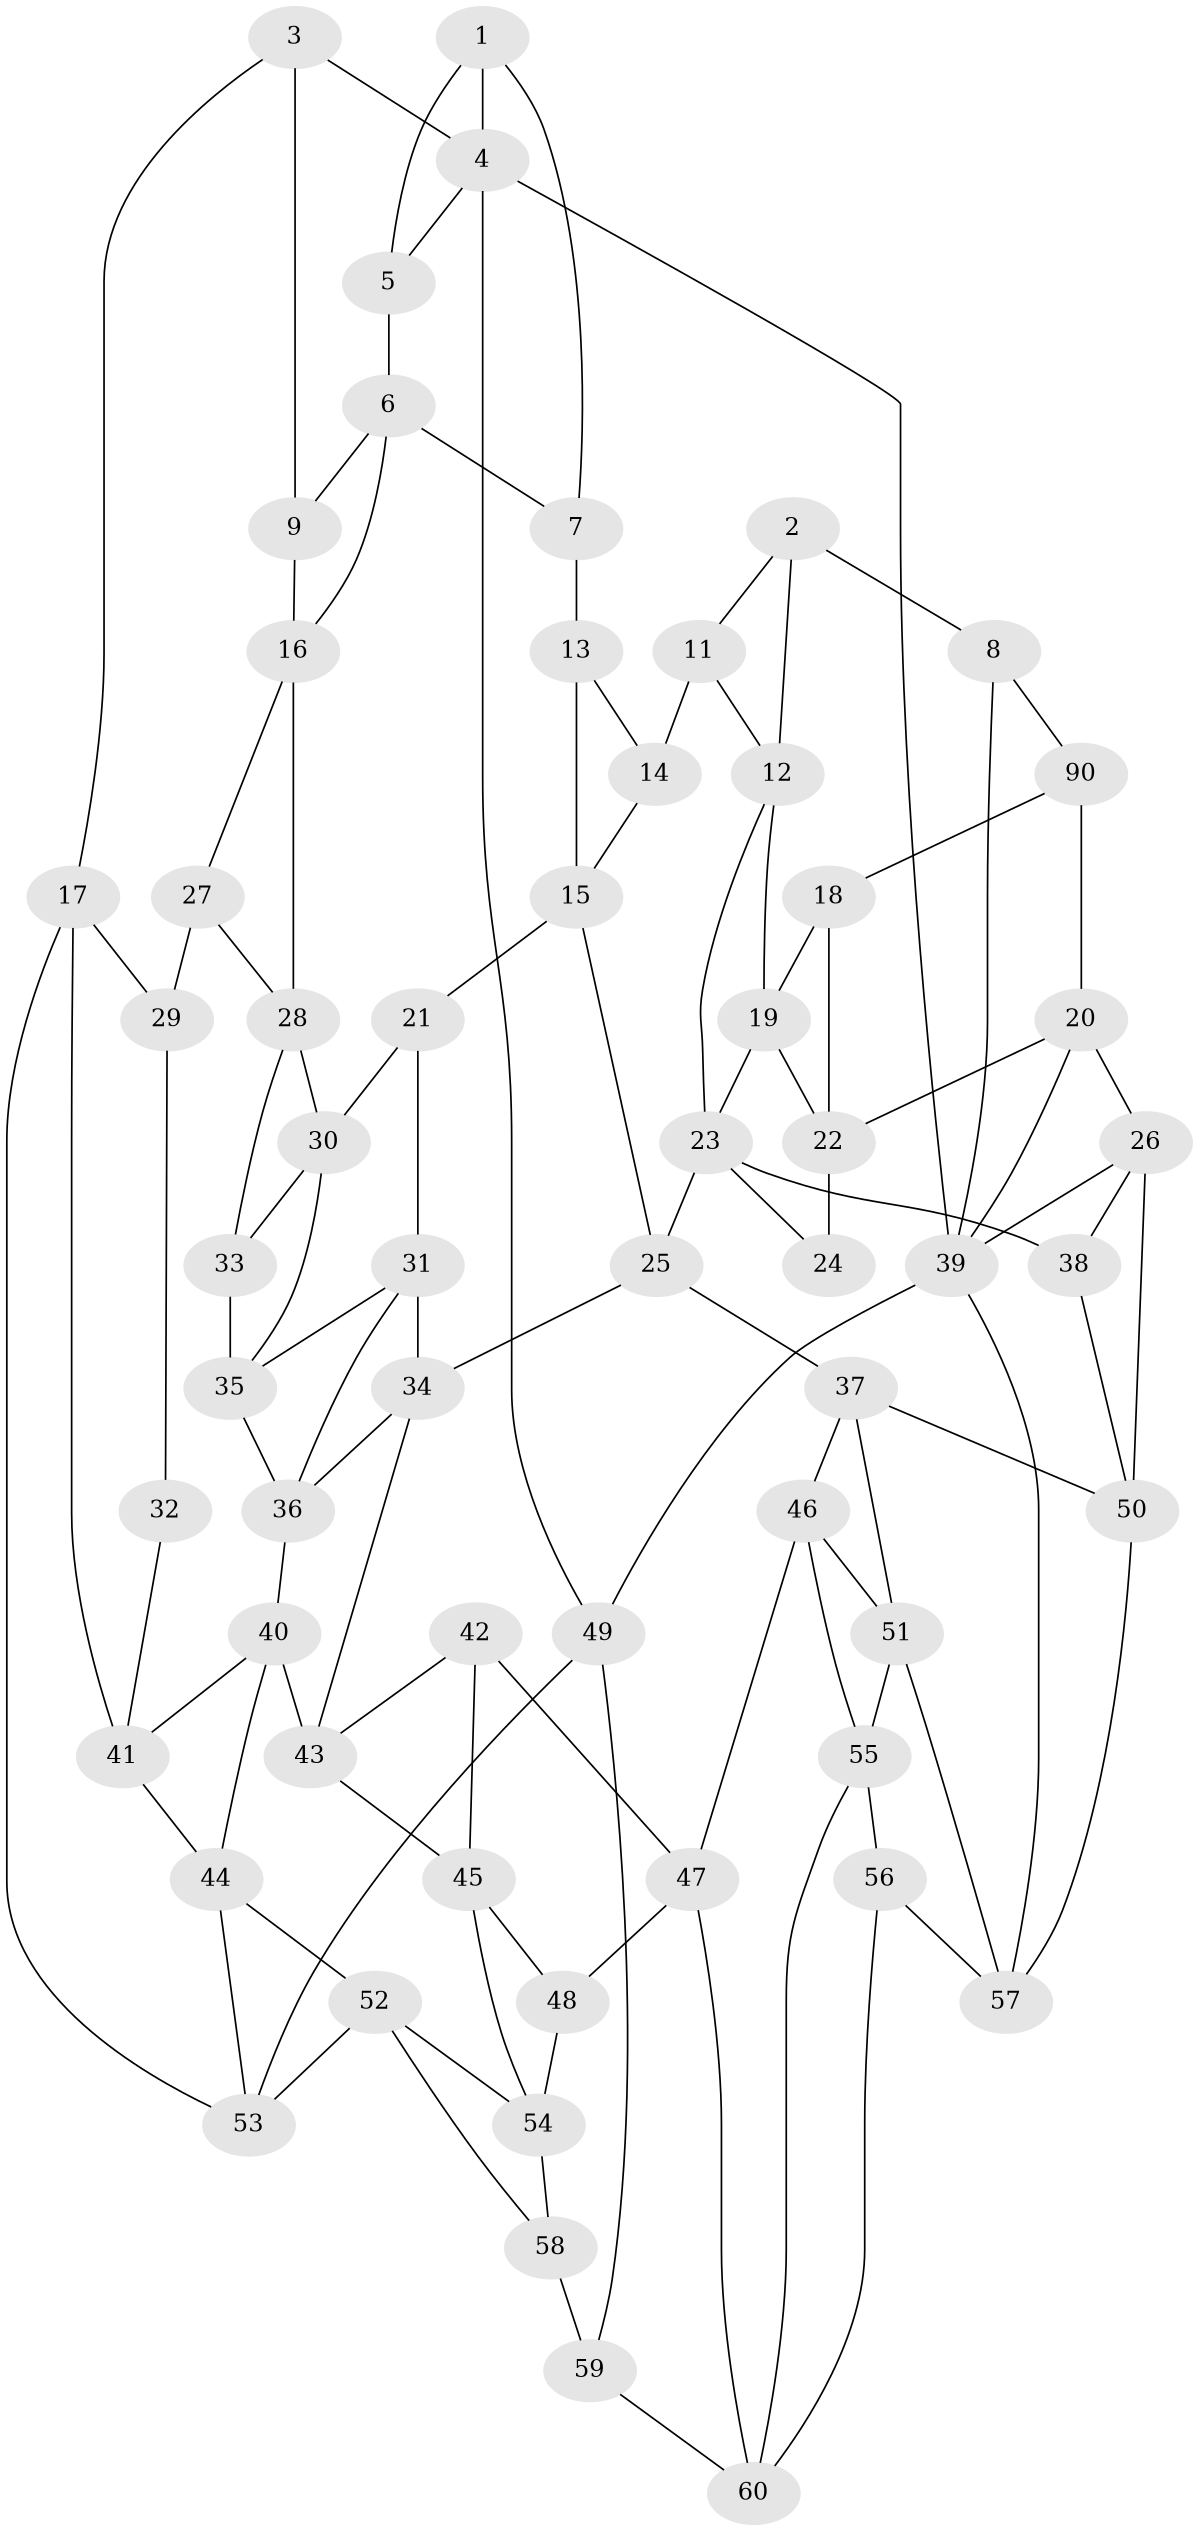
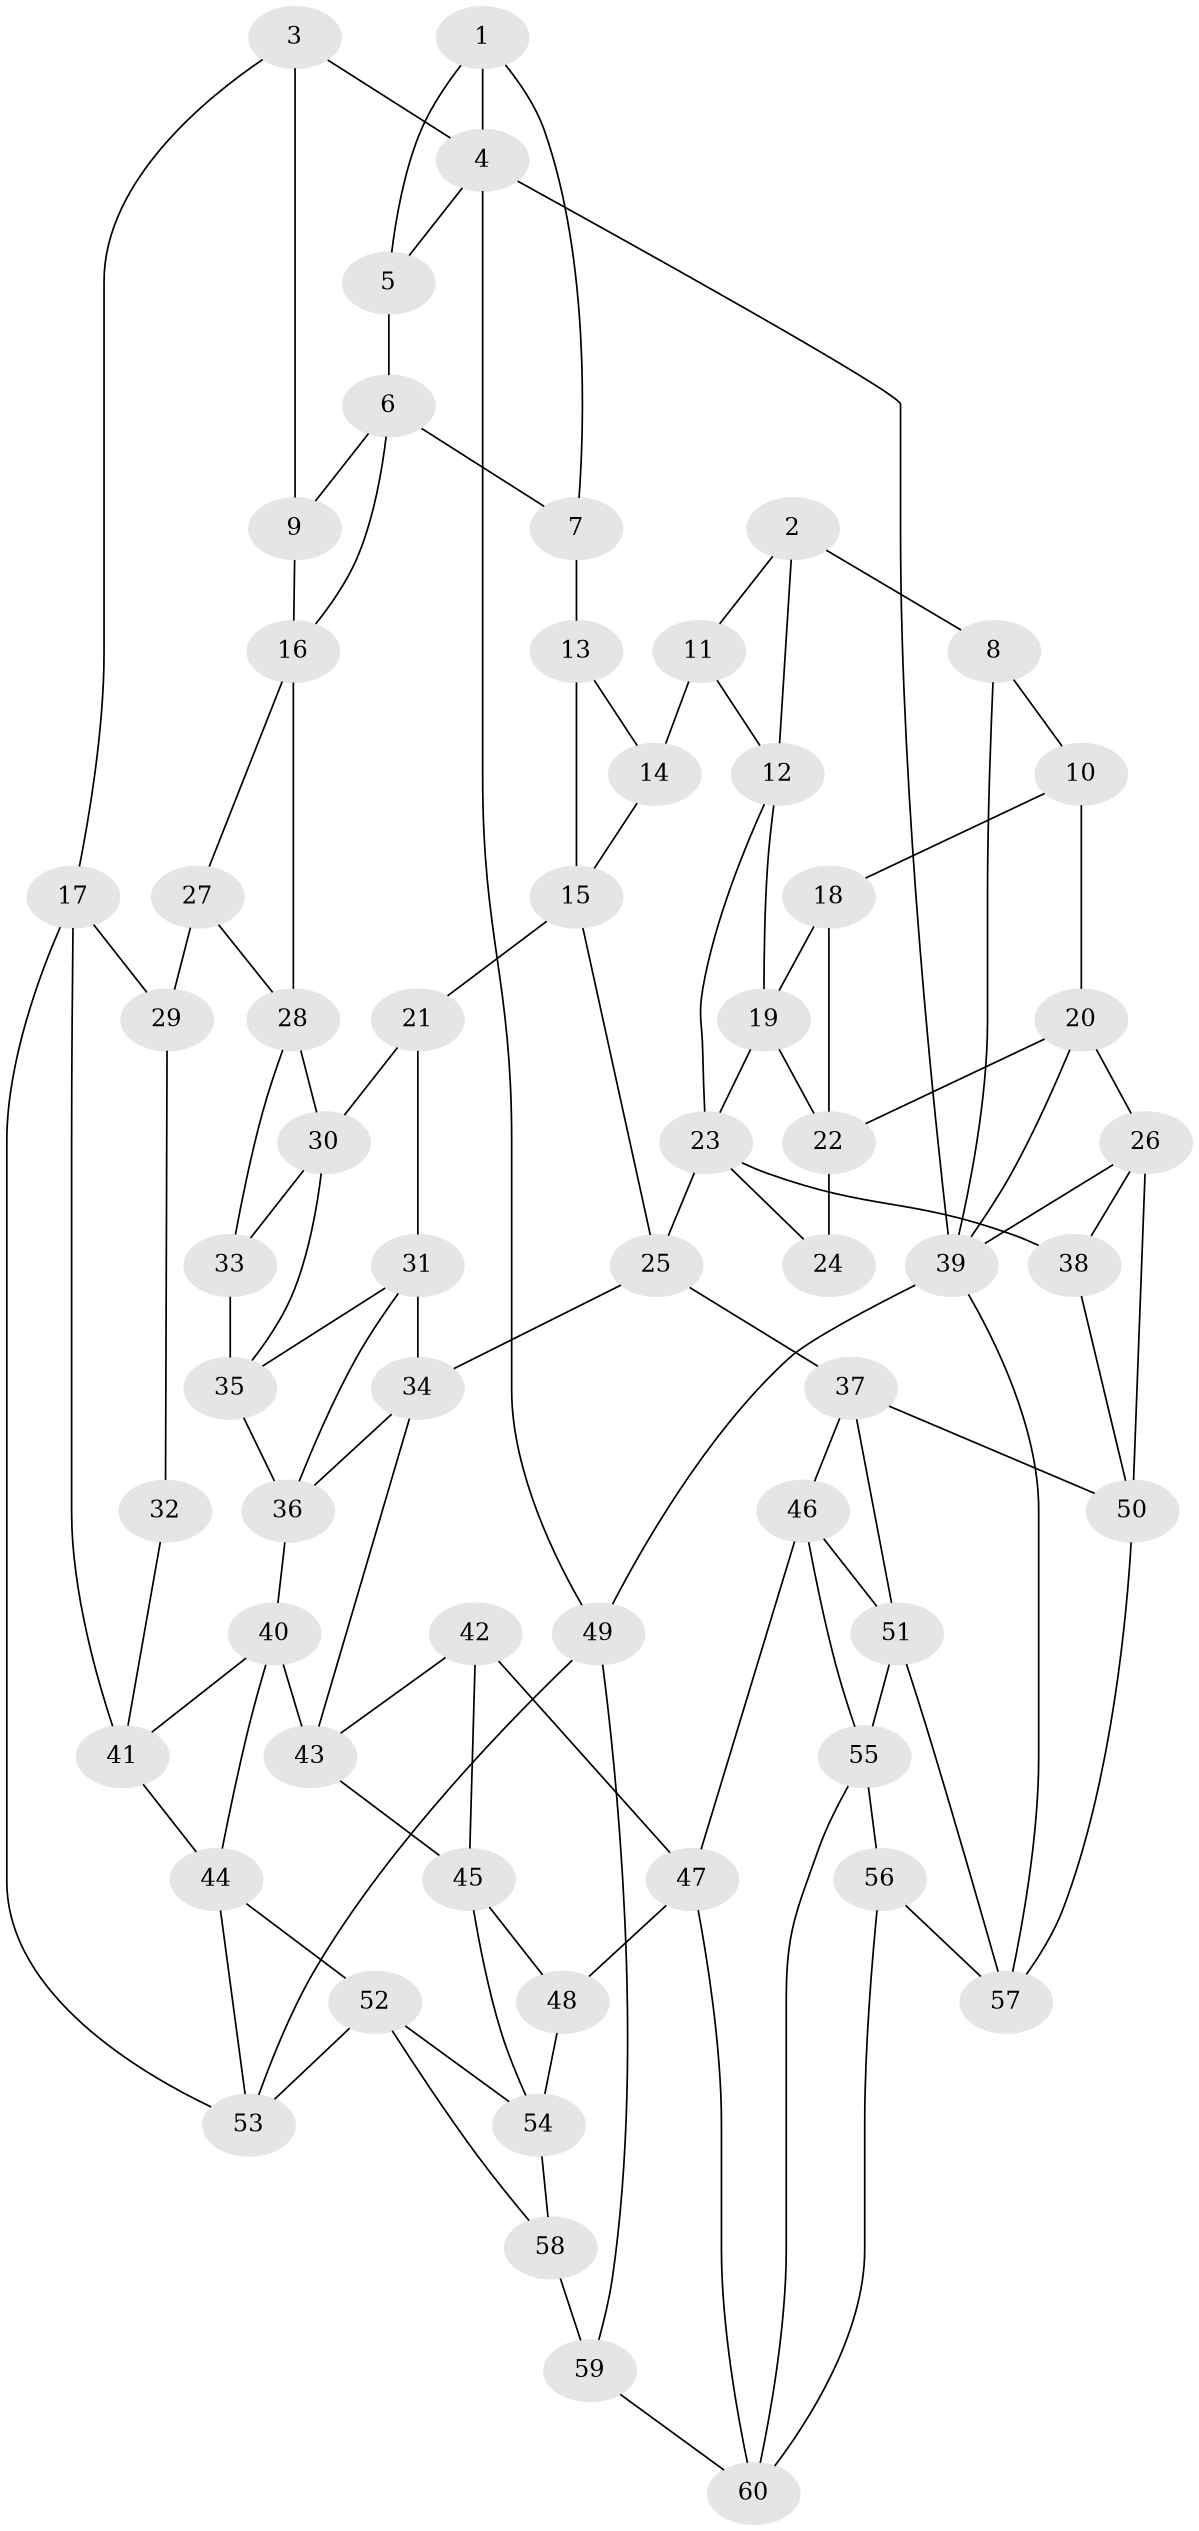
  graph {
    node [color=gray90 style=filled]
    edge [weight=1.0]
    1
    4
    5
    7
    39
    49
    6
    13
    2
    8
    11
    12
-   10 [label=90]
+   10
    14
    19
    23
    3
    9
    17
    16
    29
    41
    53
    57
    59
    27
    28
    15
    18
    20
    22
    26
    25
    24
    38
    21
    30
    31
    34
    37
    33
    32
    44
    50
    35
    36
    43
    46
    51
    40
    45
    47
    55
    52
    42
    48
    54
    60
    58
    56
    1 -- 4
    1 -- 5
    1 -- 7
    4 -- 5
    4 -- 39
    4 -- 49
    5 -- 6
    7 -- 13 [weight=2.0]
    39 -- 49
    39 -- 57
    49 -- 53
    49 -- 59
    6 -- 7
    6 -- 9
    6 -- 16
    13 -- 14
    13 -- 15
    2 -- 8
    2 -- 11
    2 -- 12
    8 -- 39
    8 -- 10
    11 -- 12
    11 -- 14 [weight=2.0]
    12 -- 19
    12 -- 23
    10 -- 18 [weight=2.0]
    10 -- 20
    14 -- 15
    19 -- 23
    19 -- 22
    23 -- 25
    23 -- 24
    23 -- 38 [weight=2.0]
    3 -- 4
    3 -- 9
    3 -- 17
    9 -- 16
    17 -- 29
    17 -- 41
    17 -- 53
    16 -- 27
    16 -- 28
    29 -- 32
    41 -- 44
    59 -- 60
    27 -- 29 [weight=2.0]
    27 -- 28
    28 -- 30
    28 -- 33
    15 -- 25
    15 -- 21
    18 -- 19
    18 -- 22
    20 -- 39
    20 -- 22
    20 -- 26
    22 -- 24
    26 -- 39
    26 -- 38
    26 -- 50
    25 -- 34
    25 -- 37
    38 -- 50
    21 -- 30
    21 -- 31
    30 -- 33
    30 -- 35
    31 -- 34
    31 -- 35
    31 -- 36
    34 -- 36
    34 -- 43
    37 -- 50
    37 -- 46
    37 -- 51
    33 -- 35
    32 -- 41
    44 -- 53
    44 -- 52
    50 -- 57
    35 -- 36
    36 -- 40
    43 -- 45
    46 -- 51
    46 -- 47
    46 -- 55
    51 -- 57
    51 -- 55
    40 -- 41
    40 -- 44
    40 -- 43
    45 -- 48
    45 -- 54
    47 -- 48
    47 -- 60
    55 -- 60
    55 -- 56
    52 -- 53
    52 -- 54
    52 -- 58
    42 -- 43
    42 -- 45
    42 -- 47
    48 -- 54
    54 -- 58
    58 -- 59 [weight=2.0]
    56 -- 57
    56 -- 60
  }
